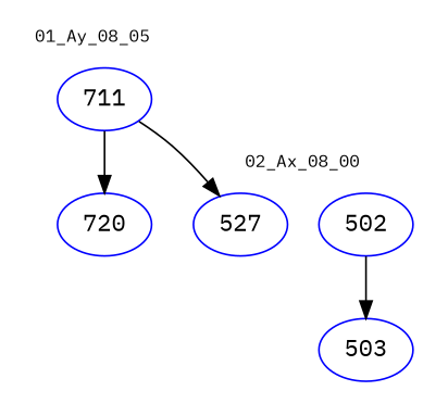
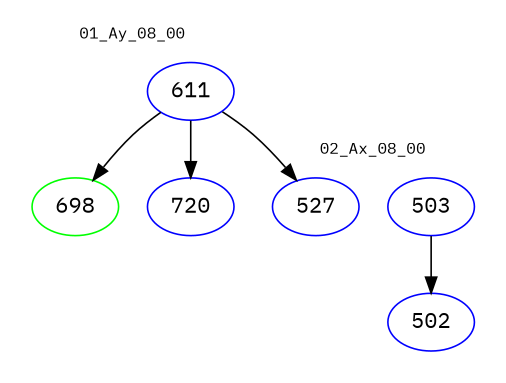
  digraph {
    fontname="IBM Plex Mono"
    node [color=blue fontname="IBM Plex Mono"]
    edge [color=black fontname="IBM Plex Mono"]
    n1 [label=502]
    n2 [label=503]
    n3 [label=527]
-   n4 [label=711]
+   n4 [label=611]
+   n5 [color=green label=698]
    n6 [label=720]
    subgraph cluster_1 {
      color=white
      fontsize=10
      label="02_Ax_08_00"
      n1
      n2
      n3
    }
    subgraph cluster_2 {
      color=white
      fontsize=10
-     label="01_Ay_08_05"
+     label="01_Ay_08_00"
      n4
+     n5
      n6
    }
-   n1 -> n2
+   n2 -> n1
    n4 -> n3
+   n4 -> n5
    n4 -> n6
  }
